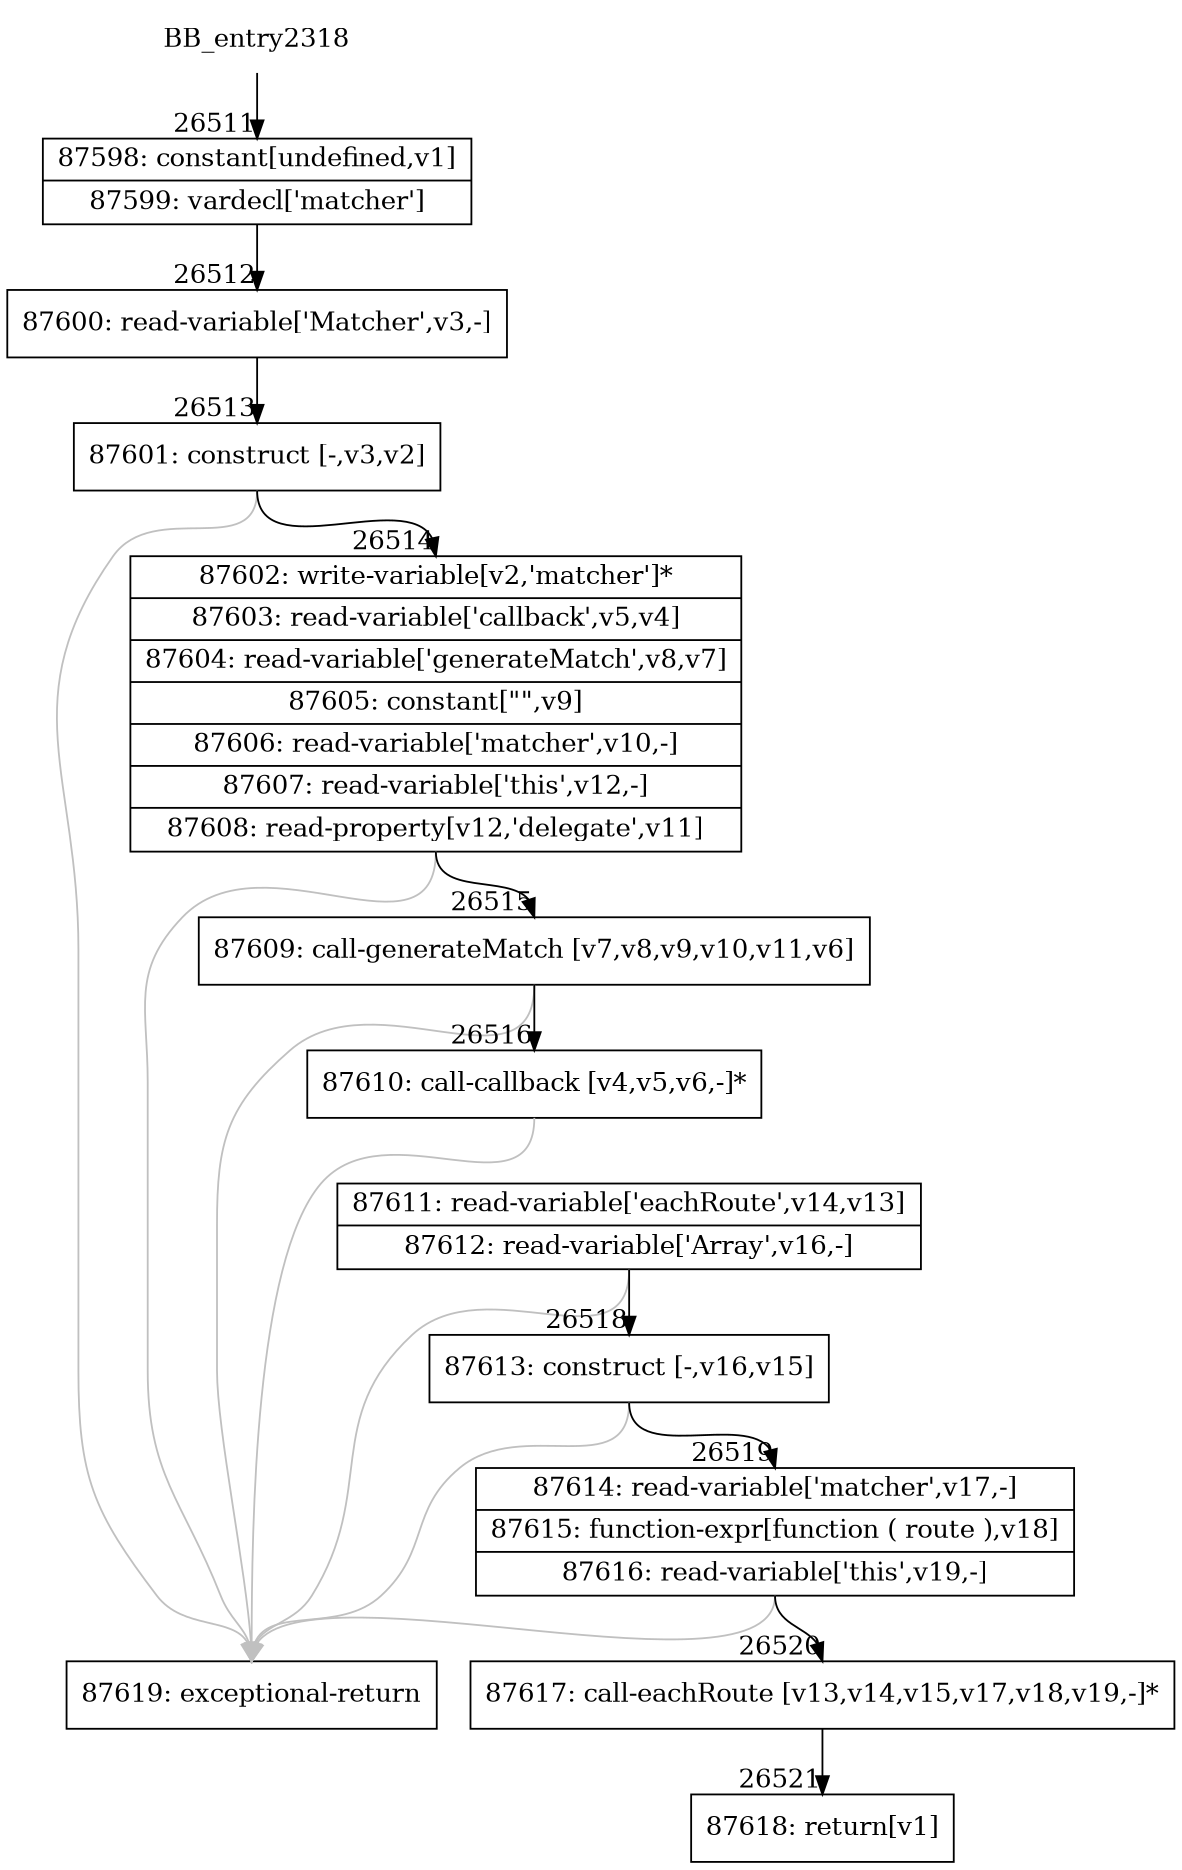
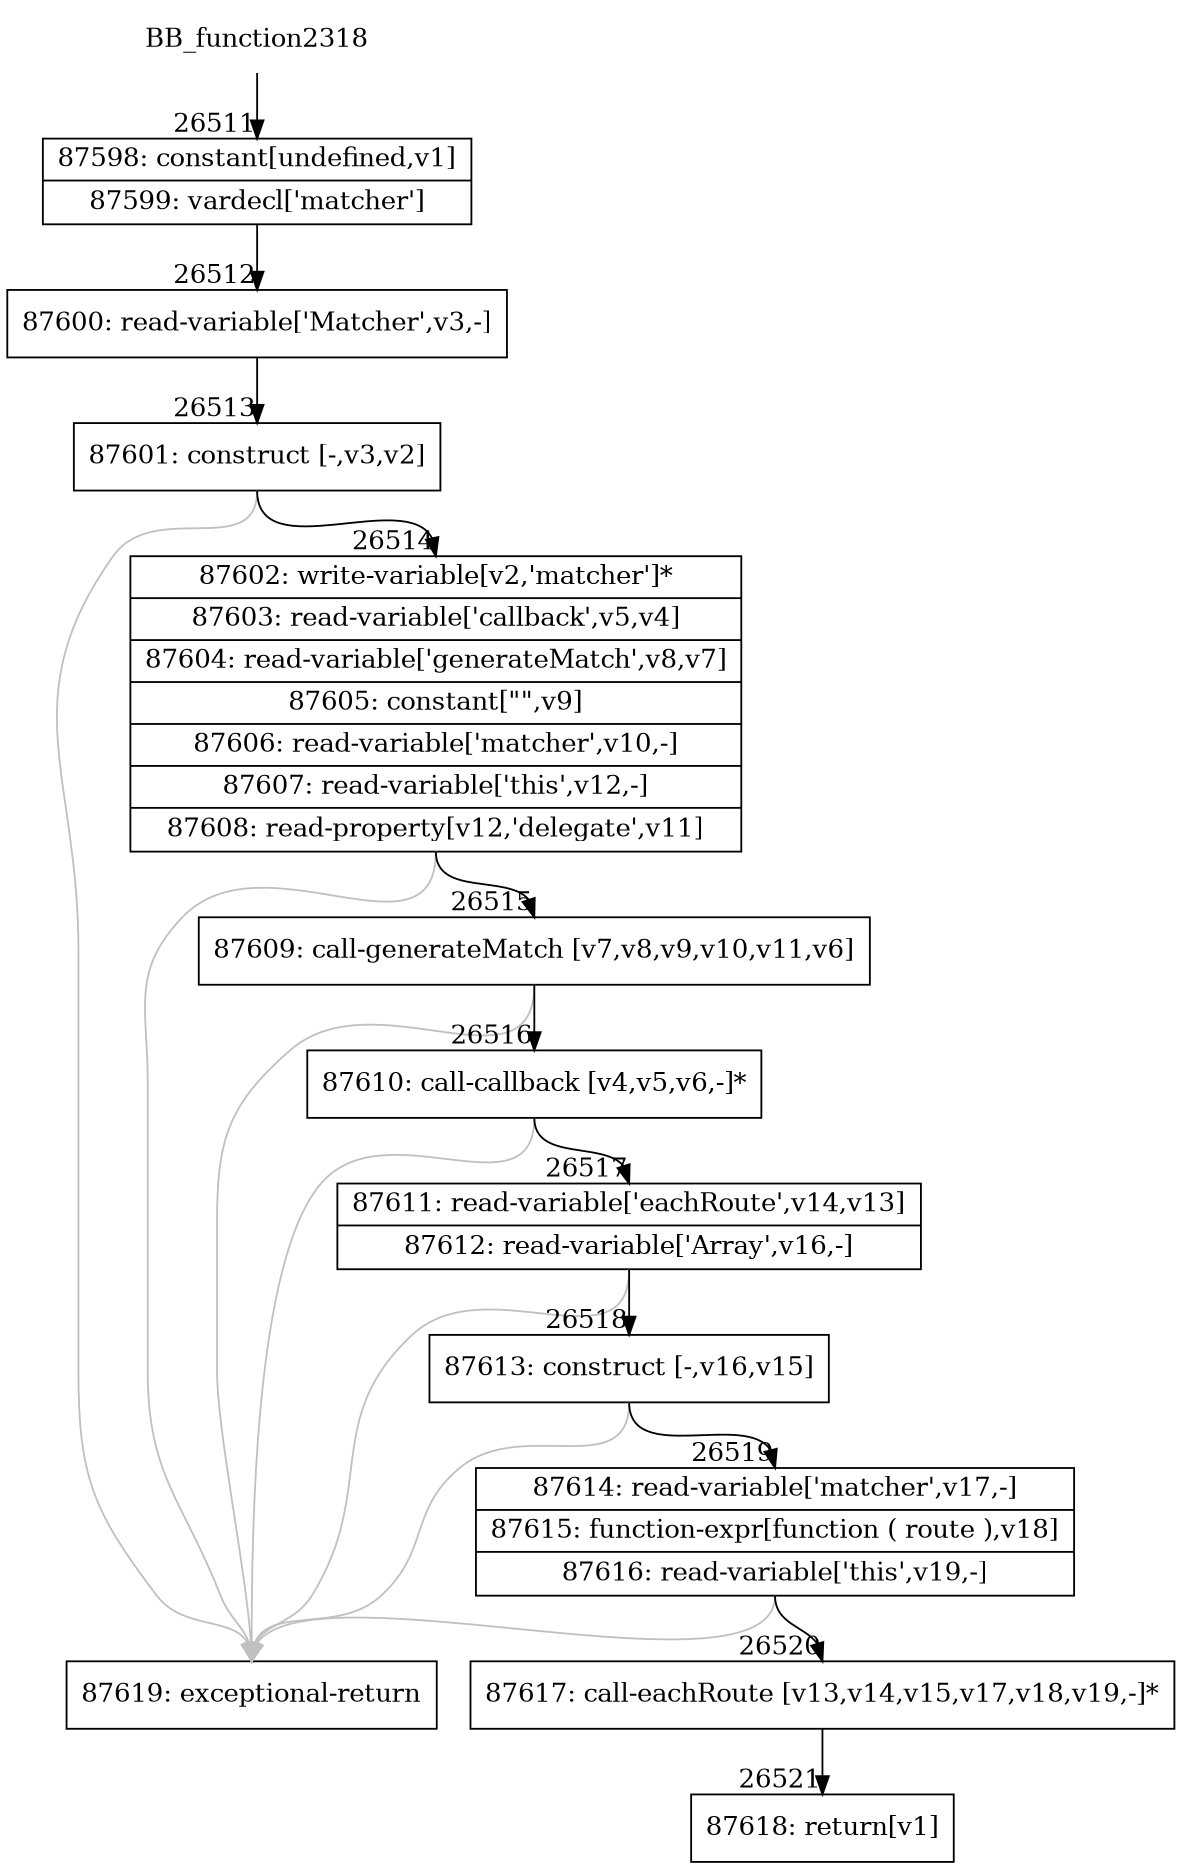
  digraph {
    rankdir=TD
    node [shape=record]
    edge [headport=n tailport=s]
-   BB_entry2318 [shape=none]
+   BB_entry2318 [shape=none label=BB_function2318]
    n2 [label="{87598: constant[undefined,v1]|87599: vardecl['matcher']}"]
    n3 [label="{87600: read-variable['Matcher',v3,-]}"]
    n4 [label="{87601: construct [-,v3,v2]}"]
    n5 [label="{87619: exceptional-return}"]
    n6 [label="{87602: write-variable[v2,'matcher']*|87603: read-variable['callback',v5,v4]|87604: read-variable['generateMatch',v8,v7]|87605: constant[\"\",v9]|87606: read-variable['matcher',v10,-]|87607: read-variable['this',v12,-]|87608: read-property[v12,'delegate',v11]}"]
    n7 [label="{87609: call-generateMatch [v7,v8,v9,v10,v11,v6]}"]
    n8 [label="{87610: call-callback [v4,v5,v6,-]*}"]
    n9 [label="{87611: read-variable['eachRoute',v14,v13]|87612: read-variable['Array',v16,-]}"]
    n10 [label="{87613: construct [-,v16,v15]}"]
    n11 [label="{87614: read-variable['matcher',v17,-]|87615: function-expr[function ( route ),v18]|87616: read-variable['this',v19,-]}"]
    n12 [label="{87617: call-eachRoute [v13,v14,v15,v17,v18,v19,-]*}"]
    n13 [label="{87618: return[v1]}"]
    BB_entry2318 -> n2 [headlabel="    26511"]
    n2 -> n3 [headlabel="      26512"]
    n3 -> n4 [headlabel="      26513"]
    n4 -> n5 [color=gray]
    n4 -> n6 [headlabel="      26514"]
    n6 -> n5 [color=gray]
    n6 -> n7 [headlabel="      26515"]
    n7 -> n5 [color=gray]
    n7 -> n8 [headlabel="      26516"]
    n8 -> n5 [color=gray]
+   n8 -> n9 [headlabel="      26517"]
    n9 -> n5 [color=gray]
    n9 -> n10 [headlabel="      26518"]
    n10 -> n5 [color=gray]
    n10 -> n11 [headlabel="      26519"]
    n11 -> n5 [color=gray]
    n11 -> n12 [headlabel="      26520"]
    n12 -> n13 [headlabel="      26521"]
  }
